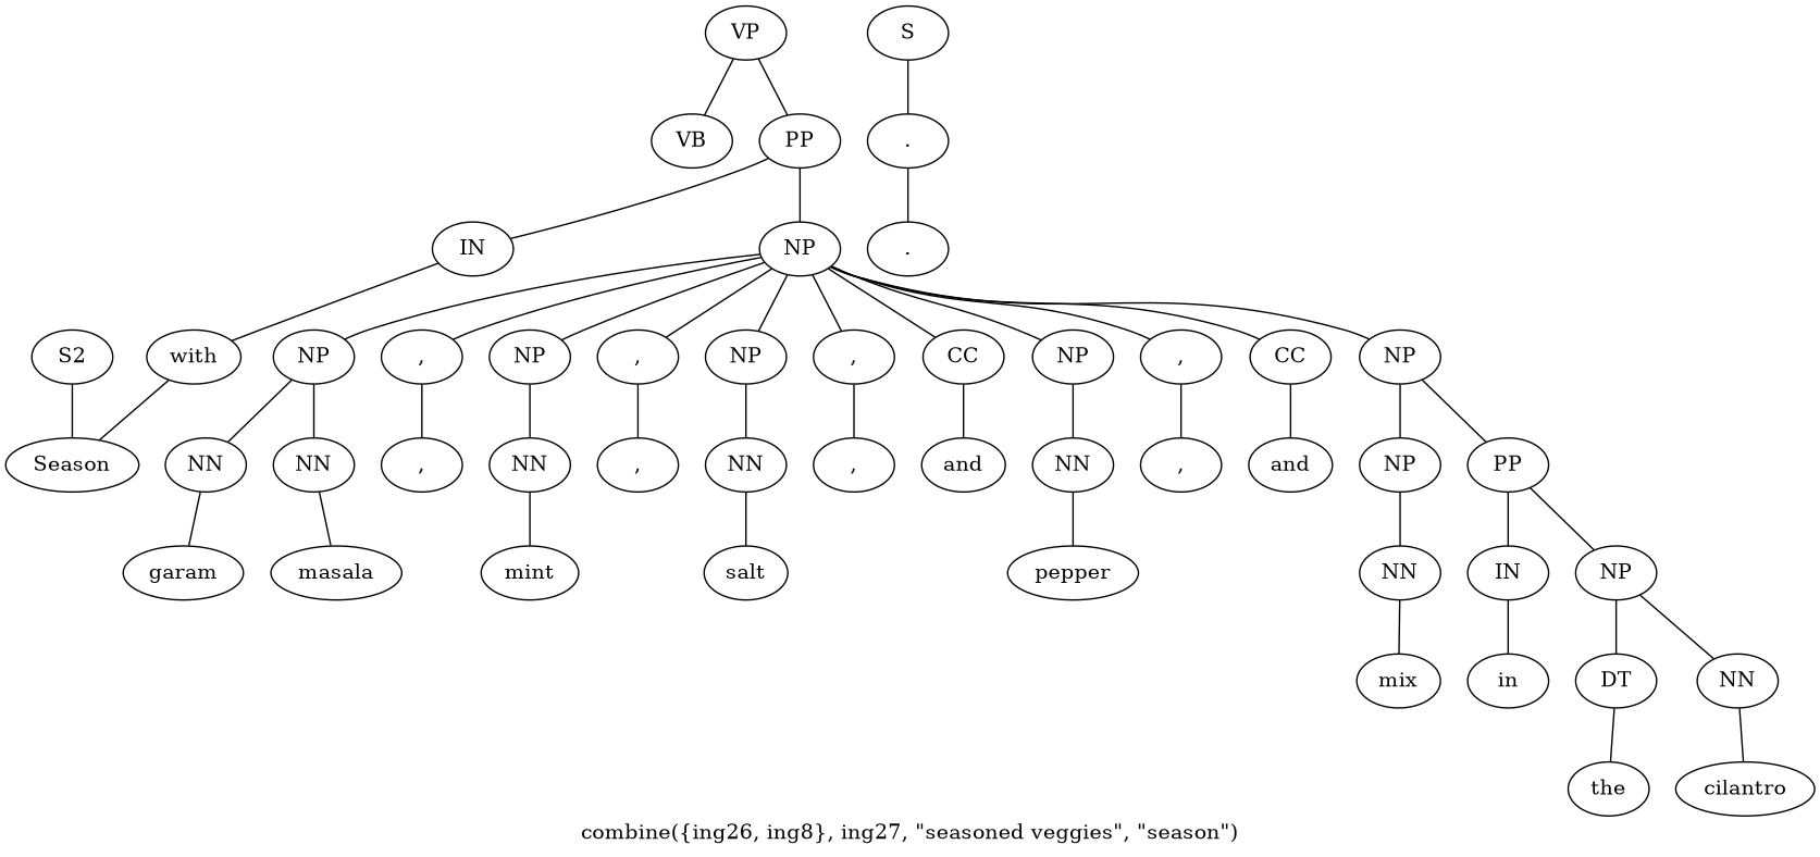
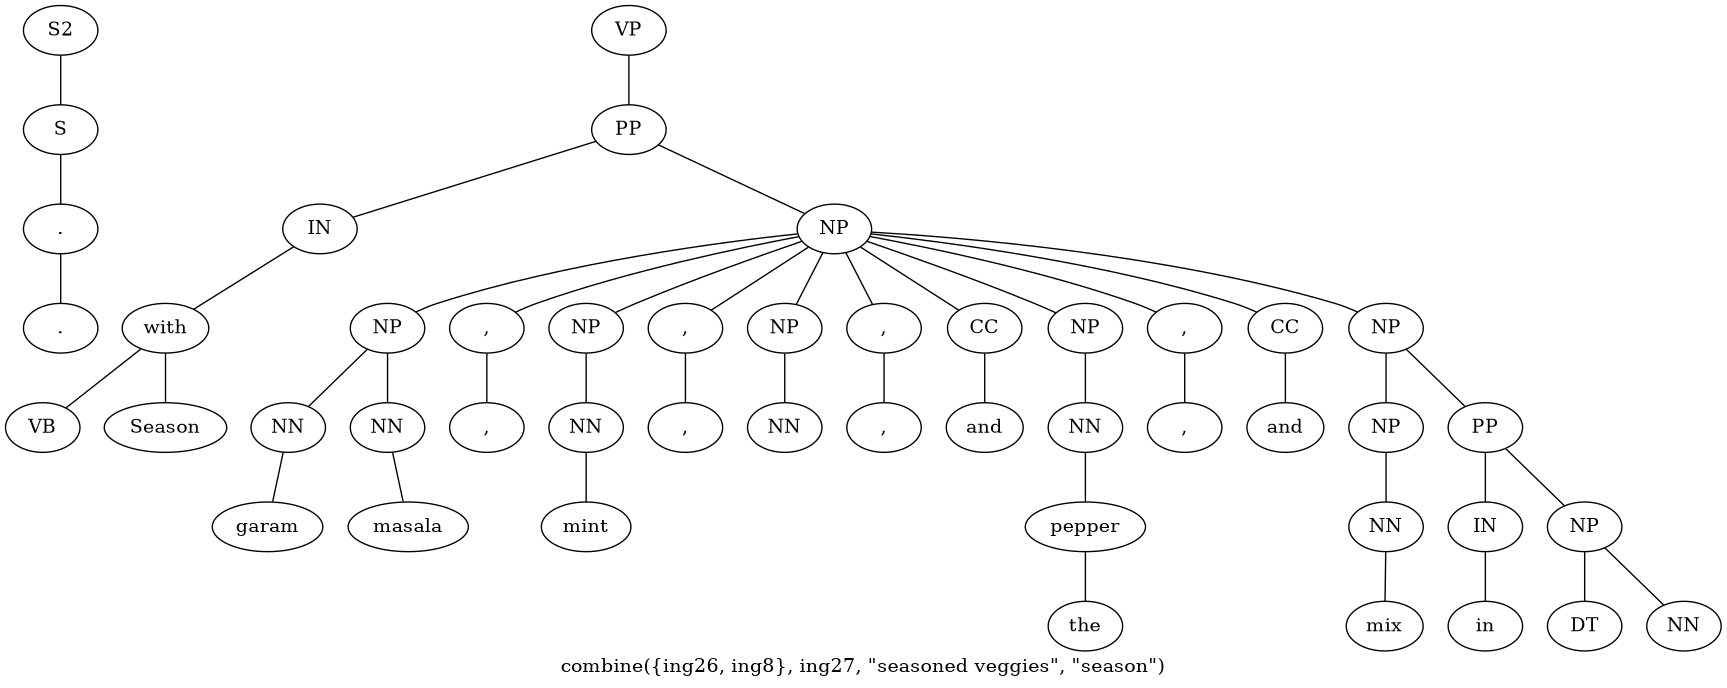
  graph {
    label="combine({ing26, ing8}, ing27, \"seasoned veggies\", \"season\")"
    n1 [label=S2]
    n2 [label=S]
    n3 [label="."]
    n4 [label=VP]
    n5 [label=VB]
    n6 [label=PP]
    n7 [label="."]
    n8 [label=IN]
    n9 [label=NP]
    n10 [label=Season]
    n11 [label=with]
    n12 [label=NP]
    n13 [label=","]
    n14 [label=NP]
    n15 [label=","]
    n16 [label=NP]
    n17 [label=","]
    n18 [label=CC]
    n19 [label=NP]
    n20 [label=","]
    n21 [label=CC]
    n22 [label=NP]
    n23 [label=NN]
    n24 [label=NN]
    n25 [label=","]
    n26 [label=NN]
    n27 [label=","]
    n28 [label=NN]
    n29 [label=","]
    n30 [label=and]
    n31 [label=NN]
    n32 [label=","]
    n33 [label=and]
    n34 [label=NP]
    n35 [label=PP]
    n36 [label=garam]
    n37 [label=masala]
    n38 [label=mint]
-   n39 [label=salt]
    n40 [label=pepper]
    n41 [label=NN]
    n42 [label=IN]
    n43 [label=NP]
    n44 [label=mix]
    n45 [label=in]
    n46 [label=DT]
    n47 [label=NN]
    n48 [label=the]
-   n49 [label=cilantro]
-   n1 -- n10
+   n1 -- n2
    n2 -- n3
    n3 -- n7
-   n4 -- n5
+   n11 -- n5
    n4 -- n6
    n6 -- n8
    n6 -- n9
    n8 -- n11
    n9 -- n12
    n9 -- n13
    n9 -- n14
    n9 -- n15
    n9 -- n16
    n9 -- n17
    n9 -- n18
    n9 -- n19
    n9 -- n20
    n9 -- n21
    n9 -- n22
    n11 -- n10
    n12 -- n23
    n12 -- n24
    n13 -- n25
    n14 -- n26
    n15 -- n27
    n16 -- n28
    n17 -- n29
    n18 -- n30
    n19 -- n31
    n20 -- n32
    n21 -- n33
    n22 -- n34
    n22 -- n35
    n23 -- n36
    n24 -- n37
    n26 -- n38
-   n28 -- n39
    n31 -- n40
    n34 -- n41
    n35 -- n42
    n35 -- n43
    n41 -- n44
    n42 -- n45
    n43 -- n46
    n43 -- n47
-   n46 -- n48
-   n47 -- n49
+   n40 -- n48
  }
